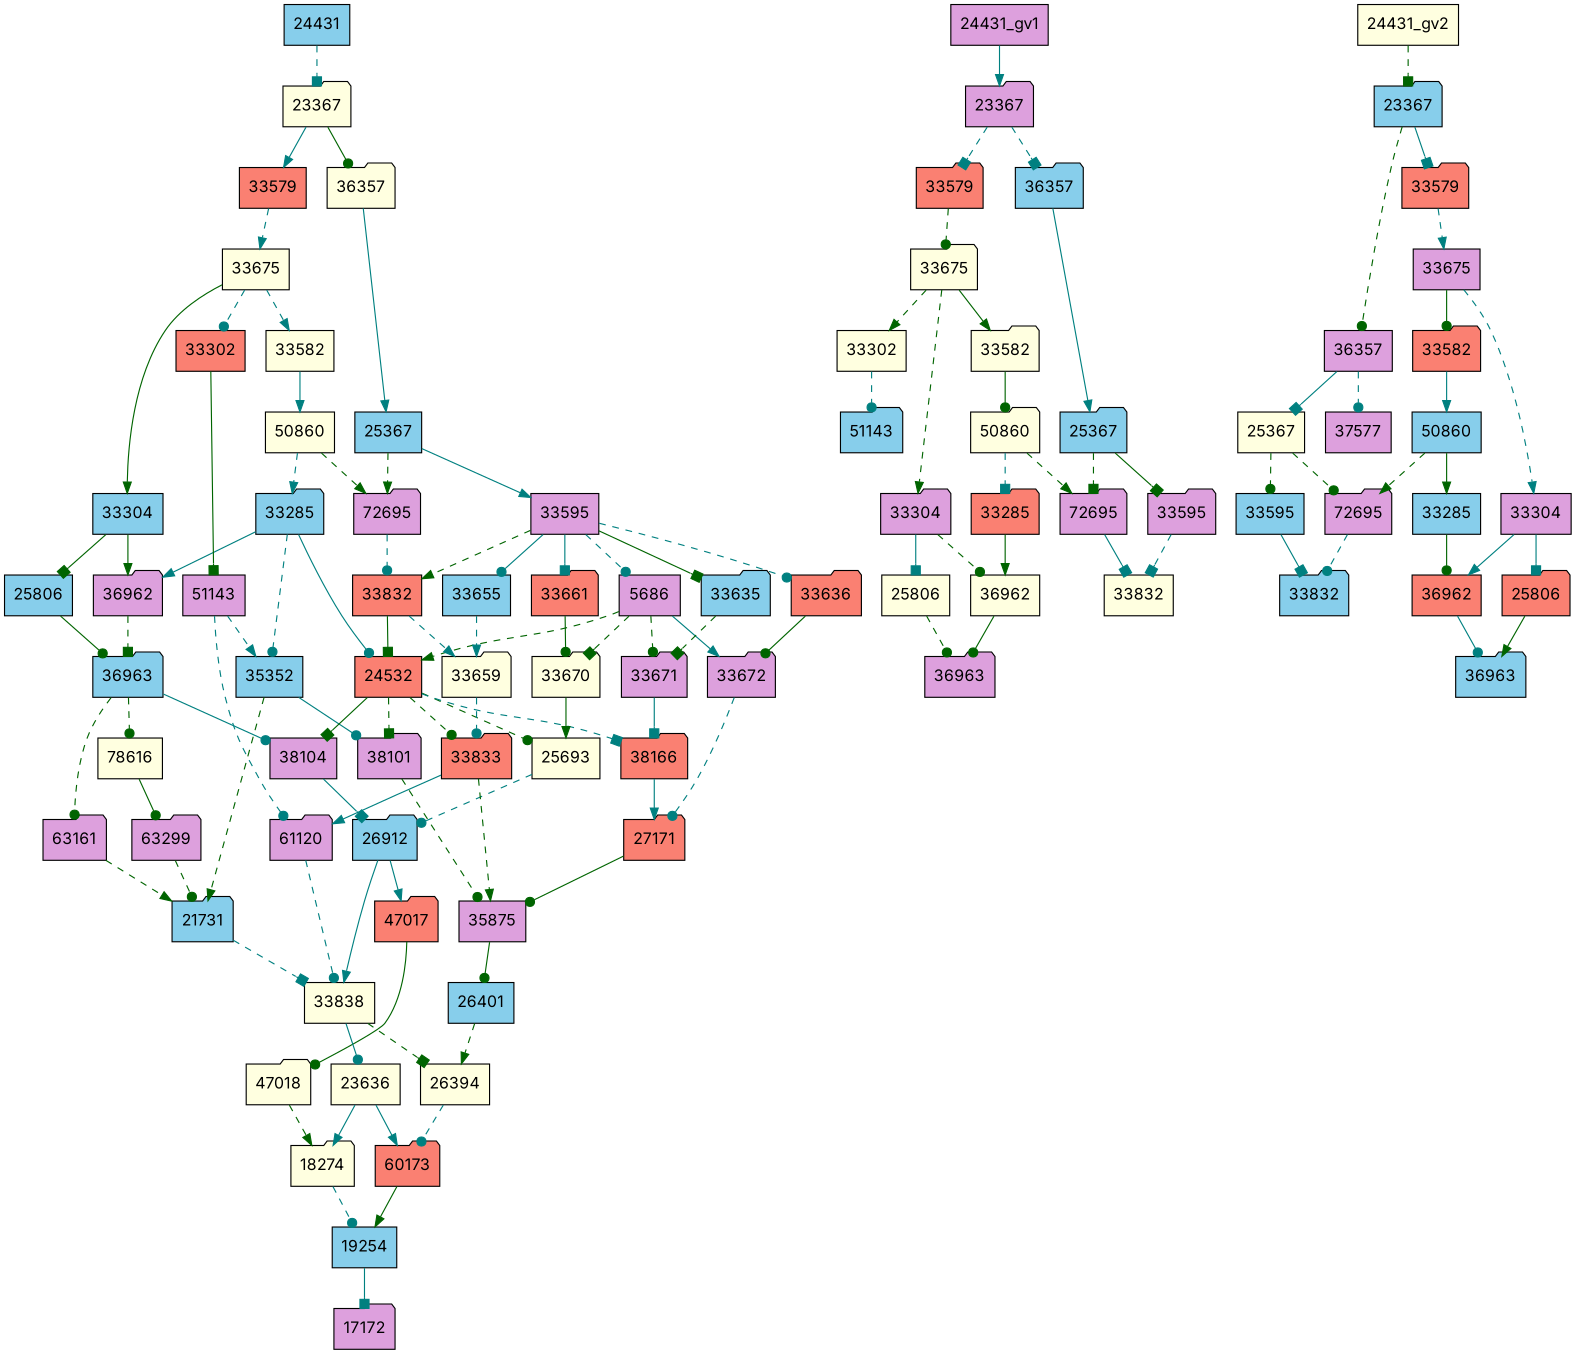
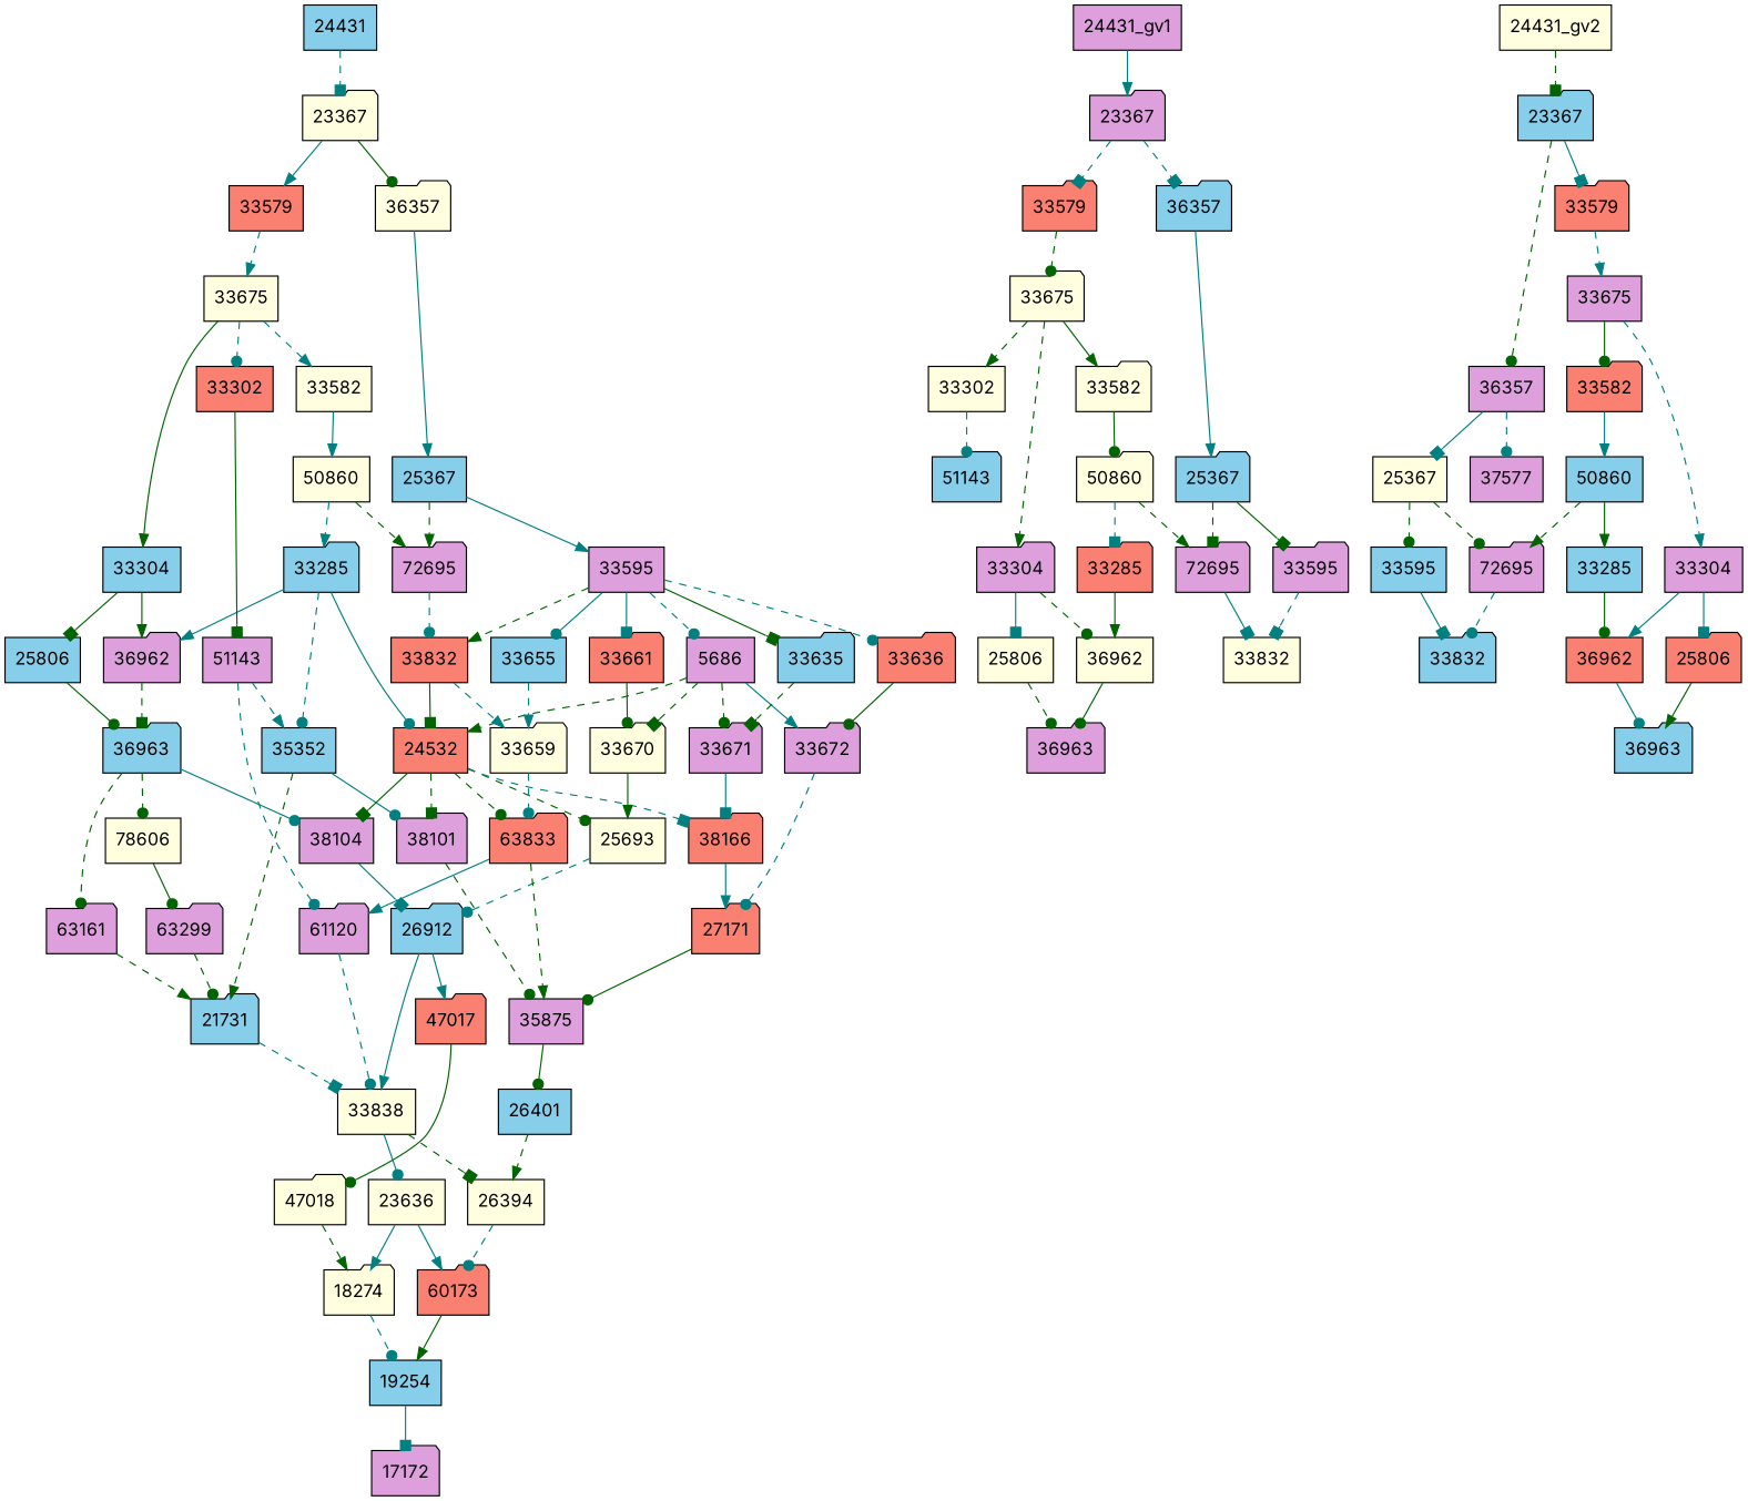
  strict digraph {
    fontname=Inter
    node [fillcolor=plum fontname=Inter shape=folder style=filled]
    edge [arrowhead=dot color=teal fontname=Inter style=dashed]
    n1 [label=17172]
    n2 [fillcolor=skyblue label=19254 shape=box]
    n3 [fillcolor=lightyellow label=18274]
    n4 [fillcolor=salmon label=60173]
    n5 [fillcolor=lightyellow label=47018]
    n6 [fillcolor=lightyellow label=23636 shape=box]
    n7 [fillcolor=lightyellow label=26394 shape=box]
    n8 [fillcolor=salmon label=47017]
    n9 [fillcolor=lightyellow label=33838 shape=box]
    n10 [fillcolor=skyblue label=26401 shape=box]
    n11 [fillcolor=skyblue label=26912]
    n12 [fillcolor=skyblue label=21731]
    n13 [label=61120]
    n14 [label=35875 shape=box]
    n15 [label=38104 shape=box]
    n16 [fillcolor=lightyellow label=25693 shape=box]
    n17 [fillcolor=skyblue label=35352 shape=box]
    n18 [label=38101]
    n19 [label=63161]
    n20 [label=63299]
    n21 [label=51143 shape=box]
-   n22 [fillcolor=salmon label=33833]
+   n22 [fillcolor=salmon label=63833]
    n23 [fillcolor=salmon label=27171]
    n24 [fillcolor=salmon label=24532 shape=box]
    n25 [fillcolor=salmon label=38166]
    n26 [fillcolor=skyblue label=36963]
-   n27 [fillcolor=lightyellow label=78616 shape=box]
+   n27 [fillcolor=lightyellow label=78606 shape=box]
    n28 [fillcolor=lightyellow label=33670]
    n29 [fillcolor=skyblue label=33285]
    n30 [label=36962]
    n31 [fillcolor=salmon label=33302 shape=box]
    n32 [fillcolor=lightyellow label=33659]
    n33 [label=33672]
    n34 [label=5686 shape=box]
    n35 [label=33671]
    n36 [fillcolor=salmon label=33832 shape=box]
    n37 [fillcolor=skyblue label=25806 shape=box]
    n38 [fillcolor=salmon label=33661]
    n39 [fillcolor=lightyellow label=50860 shape=box]
    n40 [label=72695]
    n41 [fillcolor=lightyellow label=33675 shape=box]
    n42 [fillcolor=skyblue label=33304 shape=box]
    n43 [fillcolor=lightyellow label=33582 shape=box]
    n44 [fillcolor=skyblue label=33655 shape=box]
    n45 [fillcolor=salmon label=33636]
    n46 [label=33595 shape=box]
    n47 [fillcolor=skyblue label=33635]
    n48 [fillcolor=salmon label=33579 shape=box]
    n49 [fillcolor=skyblue label=25367 shape=box]
    n50 [fillcolor=lightyellow label=23367]
    n51 [fillcolor=lightyellow label=36357]
    n52 [fillcolor=skyblue label=24431 shape=box]
    n53 [fillcolor=skyblue label=51143]
    n54 [fillcolor=lightyellow label=33302 shape=box]
    n55 [label=36963]
    n56 [fillcolor=lightyellow label=36962 shape=box]
    n57 [fillcolor=lightyellow label=25806 shape=box]
    n58 [fillcolor=salmon label=33285]
    n59 [fillcolor=lightyellow label=50860]
    n60 [label=72695]
    n61 [fillcolor=lightyellow label=33832 shape=box]
    n62 [fillcolor=lightyellow label=33675]
    n63 [label=33304]
    n64 [fillcolor=lightyellow label=33582]
    n65 [label=33595]
    n66 [fillcolor=salmon label=33579]
    n67 [fillcolor=skyblue label=25367]
    n68 [label=23367]
    n69 [fillcolor=skyblue label=36357]
    "24431_gv1" [shape=box]
    n71 [fillcolor=skyblue label=33832]
    n72 [label=72695]
    n73 [fillcolor=skyblue label=33595 shape=box]
    n74 [fillcolor=skyblue label=50860 shape=box]
    n75 [fillcolor=skyblue label=33285 shape=box]
    n76 [fillcolor=salmon label=36962 shape=box]
    n77 [fillcolor=salmon label=33582]
    n78 [fillcolor=lightyellow label=25367 shape=box]
    n79 [fillcolor=salmon label=25806]
    n80 [fillcolor=skyblue label=36963]
    n81 [label=33304 shape=box]
    n82 [label=37577 shape=box]
    n83 [label=36357 shape=box]
    n84 [label=33675 shape=box]
    n85 [fillcolor=skyblue label=23367]
    n86 [fillcolor=salmon label=33579]
    "24431_gv2" [fillcolor=lightyellow shape=box]
    subgraph sub_1 {
      n1
      n2
      n3
      n4
      n5
      n6
      n7
      n8
      n9
      n10
      n11
      n12
      n13
      n14
      n15
      n16
      n17
      n18
      n19
      n20
      n21
      n22
      n23
      n24
      n25
      n26
      n27
      n28
      n29
      n30
      n31
      n32
      n33
      n34
      n35
      n36
      n37
      n38
      n39
      n40
      n41
      n42
      n43
      n44
      n45
      n46
      n47
      n48
      n49
      n50
      n51
      n52
    }
    subgraph sub_2 {
      n53
      n54
      n55
      n56
      n57
      n58
      n59
      n60
      n61
      n62
      n63
      n64
      n65
      n66
      n67
      n68
      n69
      "24431_gv1"
    }
    subgraph sub_3 {
      n71
      n72
      n73
      n74
      n75
      n76
      n77
      n78
      n79
      n80
      n81
      n82
      n83
      n84
      n85
      n86
      "24431_gv2"
    }
    n2 -> n1 [arrowhead=box style=solid]
    n3 -> n2
    n4 -> n2 [arrowhead=normal color=darkgreen style=solid]
    n5 -> n3 [arrowhead=normal color=darkgreen]
    n6 -> n3 [arrowhead=normal style=solid]
    n6 -> n4 [arrowhead=normal style=solid]
    n7 -> n4
    n8 -> n5 [color=darkgreen style=solid]
    n9 -> n6 [style=solid]
    n9 -> n7 [arrowhead=box color=darkgreen]
    n10 -> n7 [arrowhead=normal color=darkgreen]
    n11 -> n8 [arrowhead=normal style=solid]
    n11 -> n9 [arrowhead=normal style=solid]
    n12 -> n9 [arrowhead=box]
    n13 -> n9
    n14 -> n10 [color=darkgreen style=solid]
    n15 -> n11 [arrowhead=box style=solid]
    n16 -> n11
    n17 -> n12 [arrowhead=normal color=darkgreen]
    n17 -> n18 [style=solid]
    n18 -> n14 [color=darkgreen]
    n19 -> n12 [arrowhead=normal color=darkgreen]
    n20 -> n12 [color=darkgreen]
    n21 -> n13
    n21 -> n17 [arrowhead=normal]
    n22 -> n13 [arrowhead=normal style=solid]
    n22 -> n14 [arrowhead=normal color=darkgreen]
    n23 -> n14 [color=darkgreen style=solid]
    n24 -> n15 [arrowhead=box color=darkgreen style=solid]
    n24 -> n16 [color=darkgreen]
    n24 -> n18 [arrowhead=box color=darkgreen]
    n24 -> n22 [color=darkgreen]
    n24 -> n25 [arrowhead=box]
    n25 -> n23 [arrowhead=normal style=solid]
    n26 -> n15 [style=solid]
    n26 -> n19 [color=darkgreen]
    n26 -> n27 [color=darkgreen]
    n27 -> n20 [color=darkgreen style=solid]
    n28 -> n16 [arrowhead=normal color=darkgreen style=solid]
    n29 -> n17
    n29 -> n24 [style=solid]
    n29 -> n30 [arrowhead=normal style=solid]
    n30 -> n26 [arrowhead=box color=darkgreen]
    n31 -> n21 [arrowhead=box color=darkgreen style=solid]
    n32 -> n22
    n33 -> n23
    n34 -> n24 [arrowhead=normal color=darkgreen]
    n34 -> n28 [arrowhead=box color=darkgreen]
    n34 -> n33 [arrowhead=normal style=solid]
    n34 -> n35 [color=darkgreen]
    n35 -> n25 [arrowhead=box style=solid]
    n36 -> n24 [arrowhead=box color=darkgreen style=solid]
    n36 -> n32 [arrowhead=normal]
    n37 -> n26 [color=darkgreen style=solid]
    n38 -> n28 [color=darkgreen style=solid]
    n39 -> n29 [arrowhead=normal]
    n39 -> n40 [arrowhead=normal color=darkgreen]
    n40 -> n36
    n41 -> n31
    n41 -> n42 [arrowhead=normal color=darkgreen style=solid]
    n41 -> n43 [arrowhead=normal]
    n42 -> n30 [arrowhead=normal color=darkgreen style=solid]
    n42 -> n37 [arrowhead=box color=darkgreen style=solid]
    n43 -> n39 [arrowhead=normal style=solid]
    n44 -> n32 [arrowhead=normal]
    n45 -> n33 [color=darkgreen style=solid]
    n46 -> n34
    n46 -> n36 [arrowhead=normal color=darkgreen]
    n46 -> n38 [arrowhead=box style=solid]
    n46 -> n44 [style=solid]
    n46 -> n45
    n46 -> n47 [arrowhead=box color=darkgreen style=solid]
    n47 -> n35 [arrowhead=box color=darkgreen]
    n48 -> n41 [arrowhead=normal]
    n49 -> n40 [arrowhead=normal color=darkgreen]
    n49 -> n46 [arrowhead=normal style=solid]
    n50 -> n48 [arrowhead=normal style=solid]
    n50 -> n51 [color=darkgreen style=solid]
    n51 -> n49 [arrowhead=normal style=solid]
    n52 -> n50 [arrowhead=box]
    n54 -> n53
    n56 -> n55 [color=darkgreen style=solid]
    n57 -> n55 [color=darkgreen]
    n58 -> n56 [arrowhead=normal color=darkgreen style=solid]
    n59 -> n58 [arrowhead=box]
    n59 -> n60 [arrowhead=normal color=darkgreen]
    n60 -> n61 [arrowhead=box style=solid]
    n62 -> n54 [arrowhead=normal color=darkgreen]
    n62 -> n63 [arrowhead=normal color=darkgreen]
    n62 -> n64 [arrowhead=normal color=darkgreen style=solid]
    n63 -> n56 [color=darkgreen]
    n63 -> n57 [arrowhead=box style=solid]
    n64 -> n59 [color=darkgreen style=solid]
    n65 -> n61 [arrowhead=box]
    n66 -> n62 [color=darkgreen]
    n67 -> n60 [arrowhead=box color=darkgreen]
    n67 -> n65 [arrowhead=box color=darkgreen style=solid]
    n68 -> n66 [arrowhead=box]
    n68 -> n69 [arrowhead=box]
    n69 -> n67 [arrowhead=normal style=solid]
    "24431_gv1" -> n68 [arrowhead=normal style=solid]
    n72 -> n71
    n73 -> n71 [arrowhead=box style=solid]
    n74 -> n72 [arrowhead=normal color=darkgreen]
    n74 -> n75 [arrowhead=normal color=darkgreen style=solid]
    n75 -> n76 [color=darkgreen style=solid]
    n76 -> n80 [style=solid]
    n77 -> n74 [arrowhead=normal style=solid]
    n78 -> n72 [color=darkgreen]
    n78 -> n73 [color=darkgreen]
    n79 -> n80 [arrowhead=normal color=darkgreen style=solid]
    n81 -> n76 [arrowhead=normal style=solid]
    n81 -> n79 [arrowhead=box style=solid]
    n83 -> n78 [arrowhead=box style=solid]
    n83 -> n82
    n84 -> n77 [color=darkgreen style=solid]
    n84 -> n81 [arrowhead=normal]
    n85 -> n83 [color=darkgreen]
    n85 -> n86 [arrowhead=box style=solid]
    n86 -> n84 [arrowhead=normal]
    "24431_gv2" -> n85 [arrowhead=box color=darkgreen]
  }
